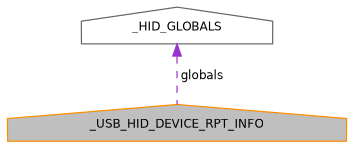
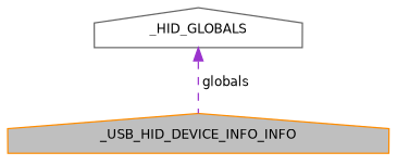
  digraph {
    node [fontname=Helvetica fontsize=10 shape=house style=filled]
-   n1 [color=darkorange fillcolor=grey75 fontcolor=black height=0.2 label=_USB_HID_DEVICE_RPT_INFO width=0.4]
+   n1 [color=darkorange fillcolor=grey75 fontcolor=black height=0.2 label=_USB_HID_DEVICE_INFO_INFO width=0.4]
    n2 [color=gray40 fillcolor=white height=0.2 label=_HID_GLOBALS width=0.4]
    n2 -> n1 [color=darkorchid3 dir=back fontname=Helvetica fontsize=10 label=" globals" labelfontname=Helvetica labelfontsize=10 style=dashed]
  }
